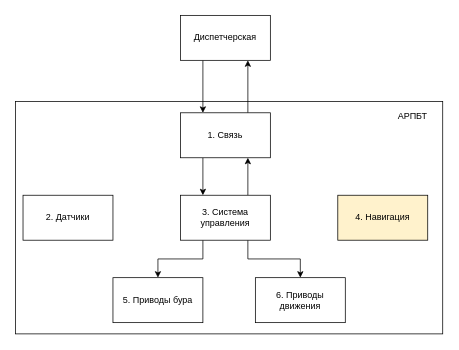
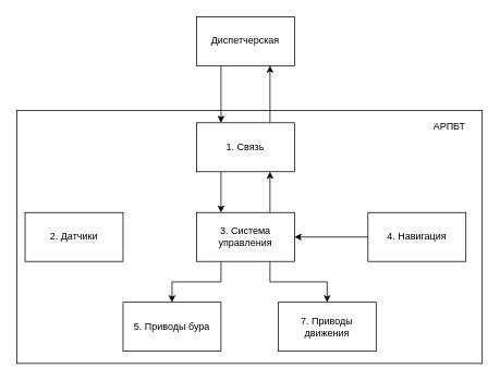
  <mxCell id="0" />
  <mxCell id="1" parent="0" />
  <mxCell id="2" value="" style="rounded=0;whiteSpace=wrap;html=1;" vertex="1" parent="1"><mxGeometry x="20" y="135" width="570" height="310" as="geometry" /></mxCell>
  <mxCell id="3" style="edgeStyle=orthogonalEdgeStyle;rounded=0;orthogonalLoop=1;jettySize=auto;html=1;exitX=0.25;exitY=1;exitDx=0;exitDy=0;entryX=0.25;entryY=0;entryDx=0;entryDy=0;" edge="1" parent="1" source="4" target="7"><mxGeometry relative="1" as="geometry" /></mxCell>
  <mxCell id="4" value="Диспетчерская" style="rounded=0;whiteSpace=wrap;html=1;" vertex="1" parent="1"><mxGeometry x="240" y="20" width="120" height="60" as="geometry" /></mxCell>
  <mxCell id="5" style="edgeStyle=orthogonalEdgeStyle;rounded=0;orthogonalLoop=1;jettySize=auto;html=1;exitX=0.25;exitY=1;exitDx=0;exitDy=0;entryX=0.25;entryY=0;entryDx=0;entryDy=0;" edge="1" parent="1" source="7" target="11"><mxGeometry relative="1" as="geometry" /></mxCell>
  <mxCell id="6" style="edgeStyle=orthogonalEdgeStyle;rounded=0;orthogonalLoop=1;jettySize=auto;html=1;exitX=0.75;exitY=0;exitDx=0;exitDy=0;entryX=0.75;entryY=1;entryDx=0;entryDy=0;" edge="1" parent="1" source="7" target="4"><mxGeometry relative="1" as="geometry" /></mxCell>
  <mxCell id="7" value="1. Связь" style="rounded=0;whiteSpace=wrap;html=1;" vertex="1" parent="1"><mxGeometry x="240" y="150" width="120" height="60" as="geometry" /></mxCell>
  <mxCell id="8" style="edgeStyle=orthogonalEdgeStyle;rounded=0;orthogonalLoop=1;jettySize=auto;html=1;exitX=0.75;exitY=0;exitDx=0;exitDy=0;entryX=0.75;entryY=1;entryDx=0;entryDy=0;" edge="1" parent="1" source="11" target="7"><mxGeometry relative="1" as="geometry" /></mxCell>
  <mxCell id="9" style="edgeStyle=orthogonalEdgeStyle;rounded=0;orthogonalLoop=1;jettySize=auto;html=1;exitX=0.25;exitY=1;exitDx=0;exitDy=0;entryX=0.5;entryY=0;entryDx=0;entryDy=0;" edge="1" parent="1" source="11" target="16"><mxGeometry relative="1" as="geometry" /></mxCell>
  <mxCell id="10" style="edgeStyle=orthogonalEdgeStyle;rounded=0;orthogonalLoop=1;jettySize=auto;html=1;exitX=0.75;exitY=1;exitDx=0;exitDy=0;entryX=0.5;entryY=0;entryDx=0;entryDy=0;" edge="1" parent="1" source="11" target="15"><mxGeometry relative="1" as="geometry" /></mxCell>
  <mxCell id="11" value="3. Система управления" style="rounded=0;whiteSpace=wrap;html=1;" vertex="1" parent="1"><mxGeometry x="240" y="260" width="120" height="60" as="geometry" /></mxCell>
- <mxCell id="13" value="4. Навигация" style="rounded=0;whiteSpace=wrap;html=1;fillColor=#fff2cc;" vertex="1" parent="1"><mxGeometry x="450" y="260" width="120" height="60" as="geometry" /></mxCell>
+ <mxCell id="12" value="" style="edgeStyle=orthogonalEdgeStyle;rounded=0;orthogonalLoop=1;jettySize=auto;html=1;" edge="1" parent="1" source="13" target="11"><mxGeometry relative="1" as="geometry" /></mxCell>
+ <mxCell id="13" value="4. Навигация" style="rounded=0;whiteSpace=wrap;html=1;" vertex="1" parent="1"><mxGeometry x="450" y="260" width="120" height="60" as="geometry" /></mxCell>
  <mxCell id="14" value="2. Датчики" style="rounded=0;whiteSpace=wrap;html=1;" vertex="1" parent="1"><mxGeometry x="30" y="260" width="120" height="60" as="geometry" /></mxCell>
- <mxCell id="15" value="6. Приводы движения" style="rounded=0;whiteSpace=wrap;html=1;" vertex="1" parent="1"><mxGeometry x="340" y="370" width="120" height="60" as="geometry" /></mxCell>
+ <mxCell id="15" value="7. Приводы движения" style="rounded=0;whiteSpace=wrap;html=1;" vertex="1" parent="1"><mxGeometry x="340" y="370" width="120" height="60" as="geometry" /></mxCell>
  <mxCell id="16" value="5. Приводы бура" style="rounded=0;whiteSpace=wrap;html=1;" vertex="1" parent="1"><mxGeometry x="150" y="370" width="120" height="60" as="geometry" /></mxCell>
  <mxCell id="17" value="АРПБТ" style="text;html=1;align=center;verticalAlign=middle;whiteSpace=wrap;rounded=0;" vertex="1" parent="1"><mxGeometry x="520" y="140" width="60" height="30" as="geometry" /></mxCell>
